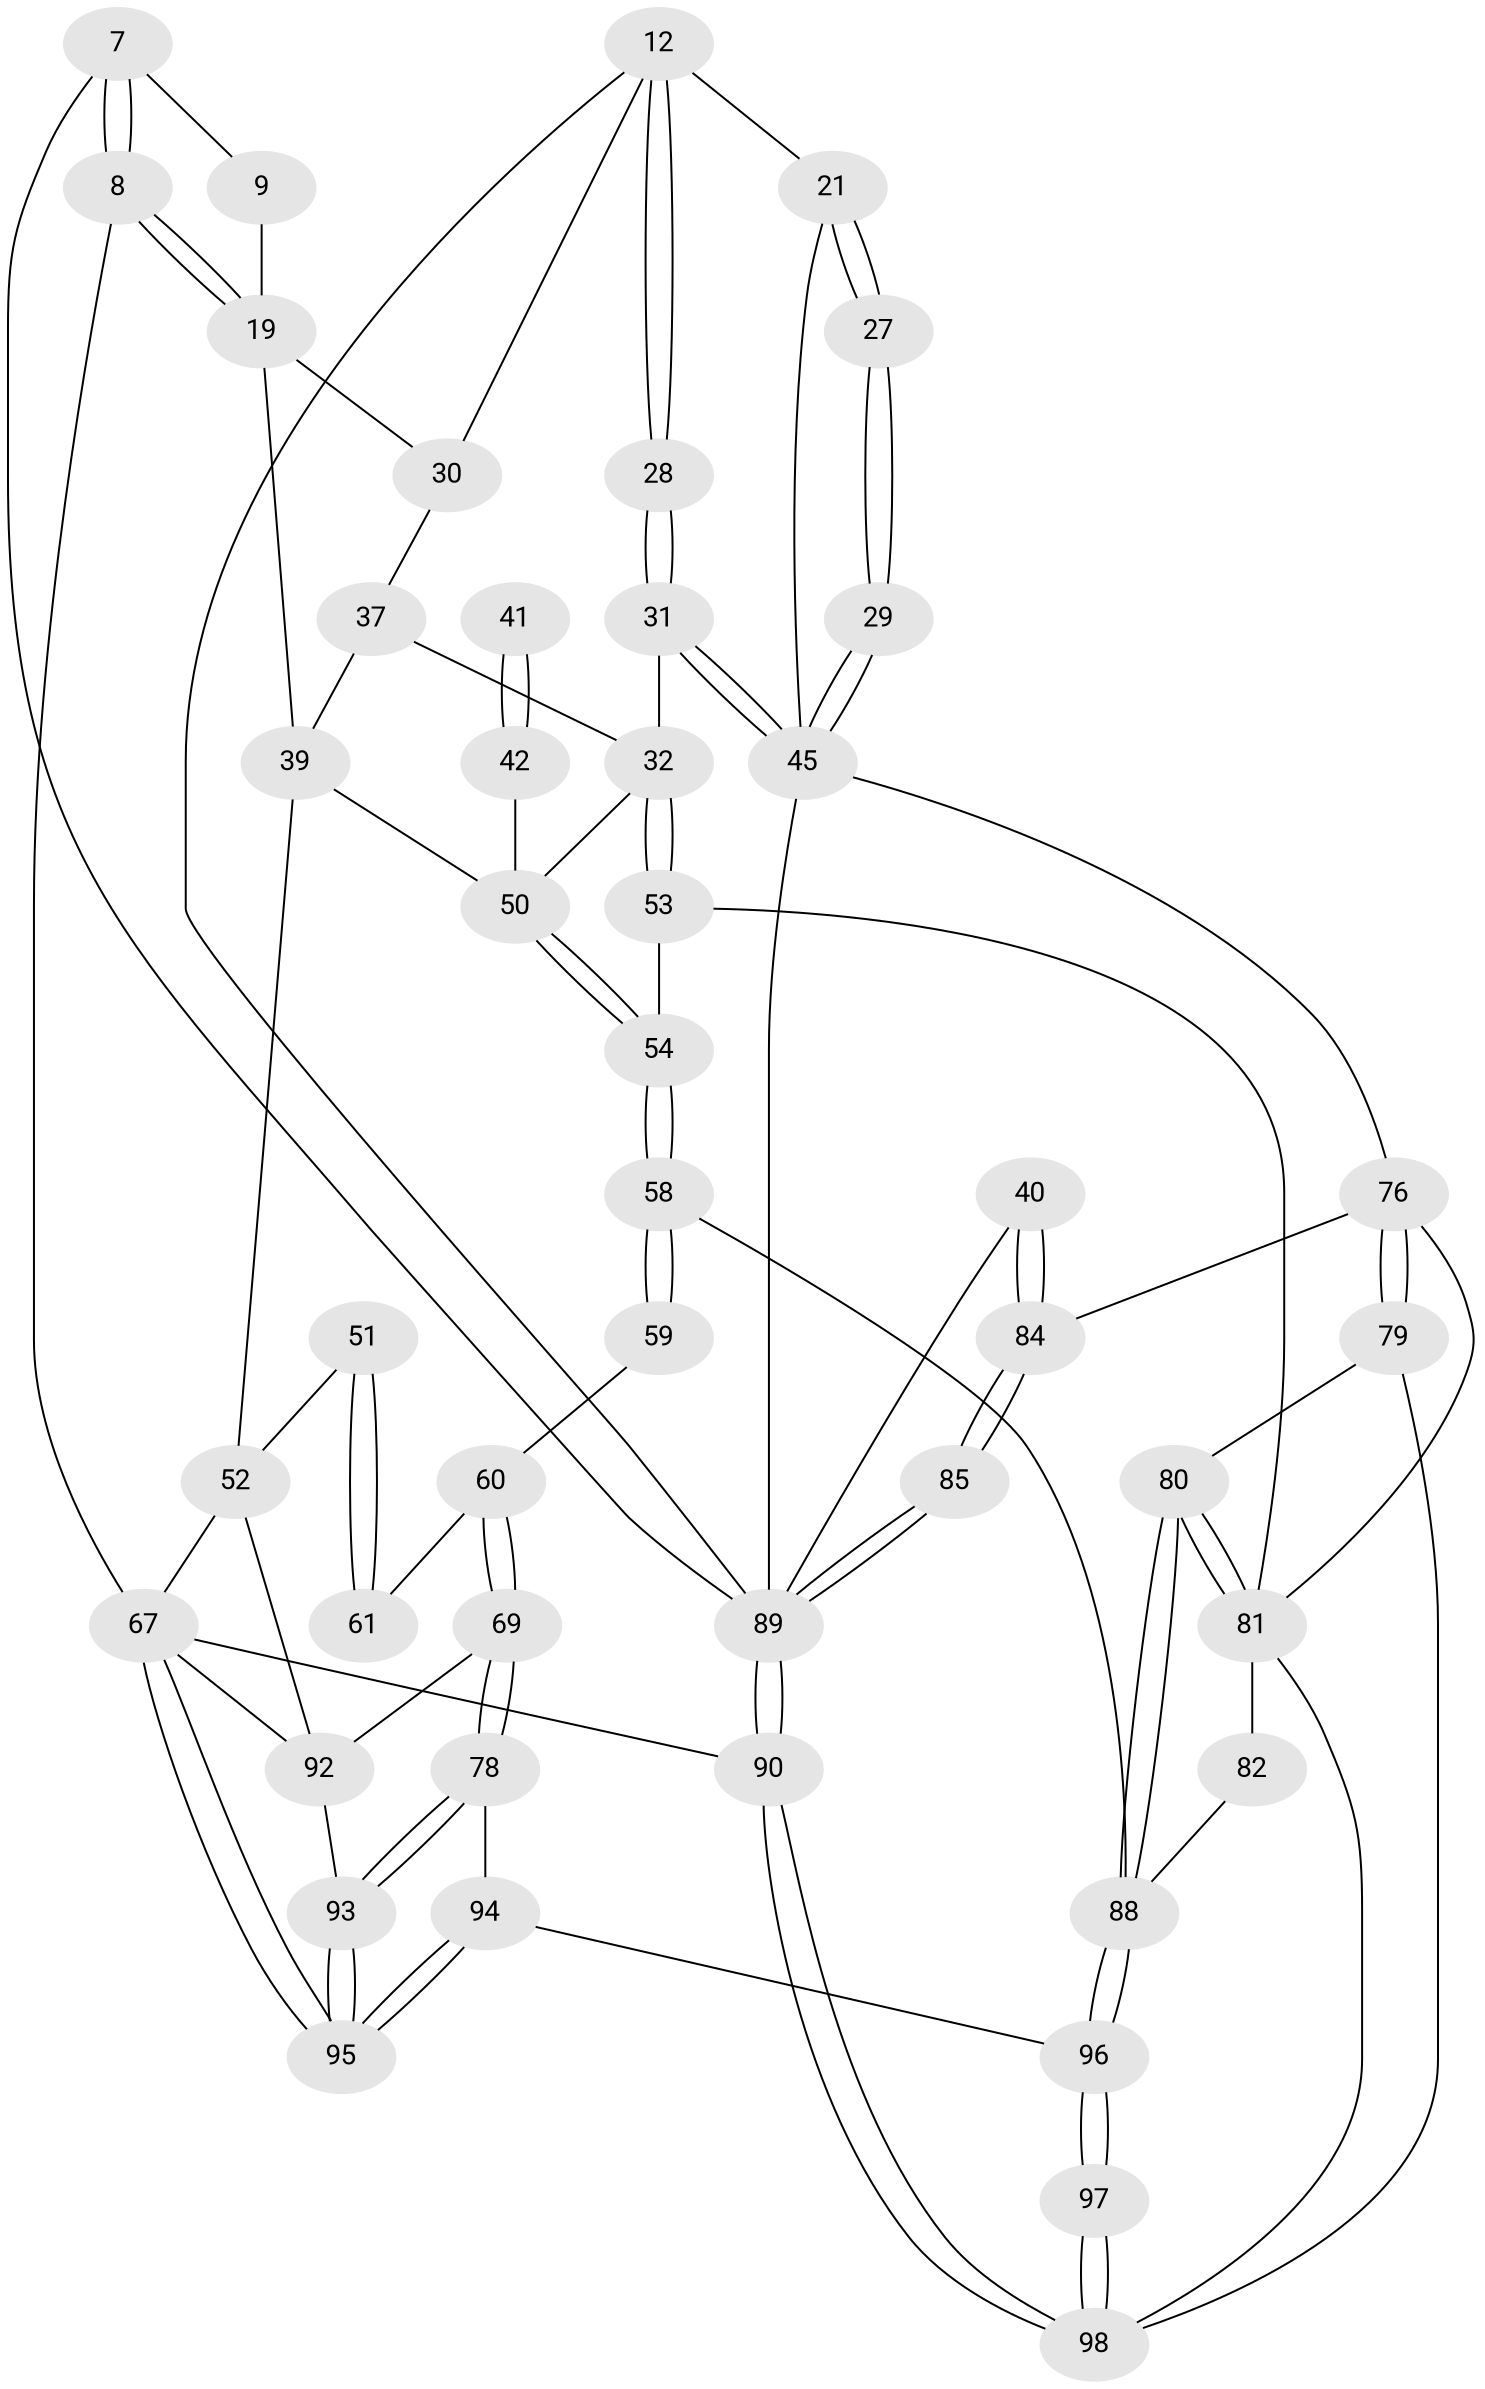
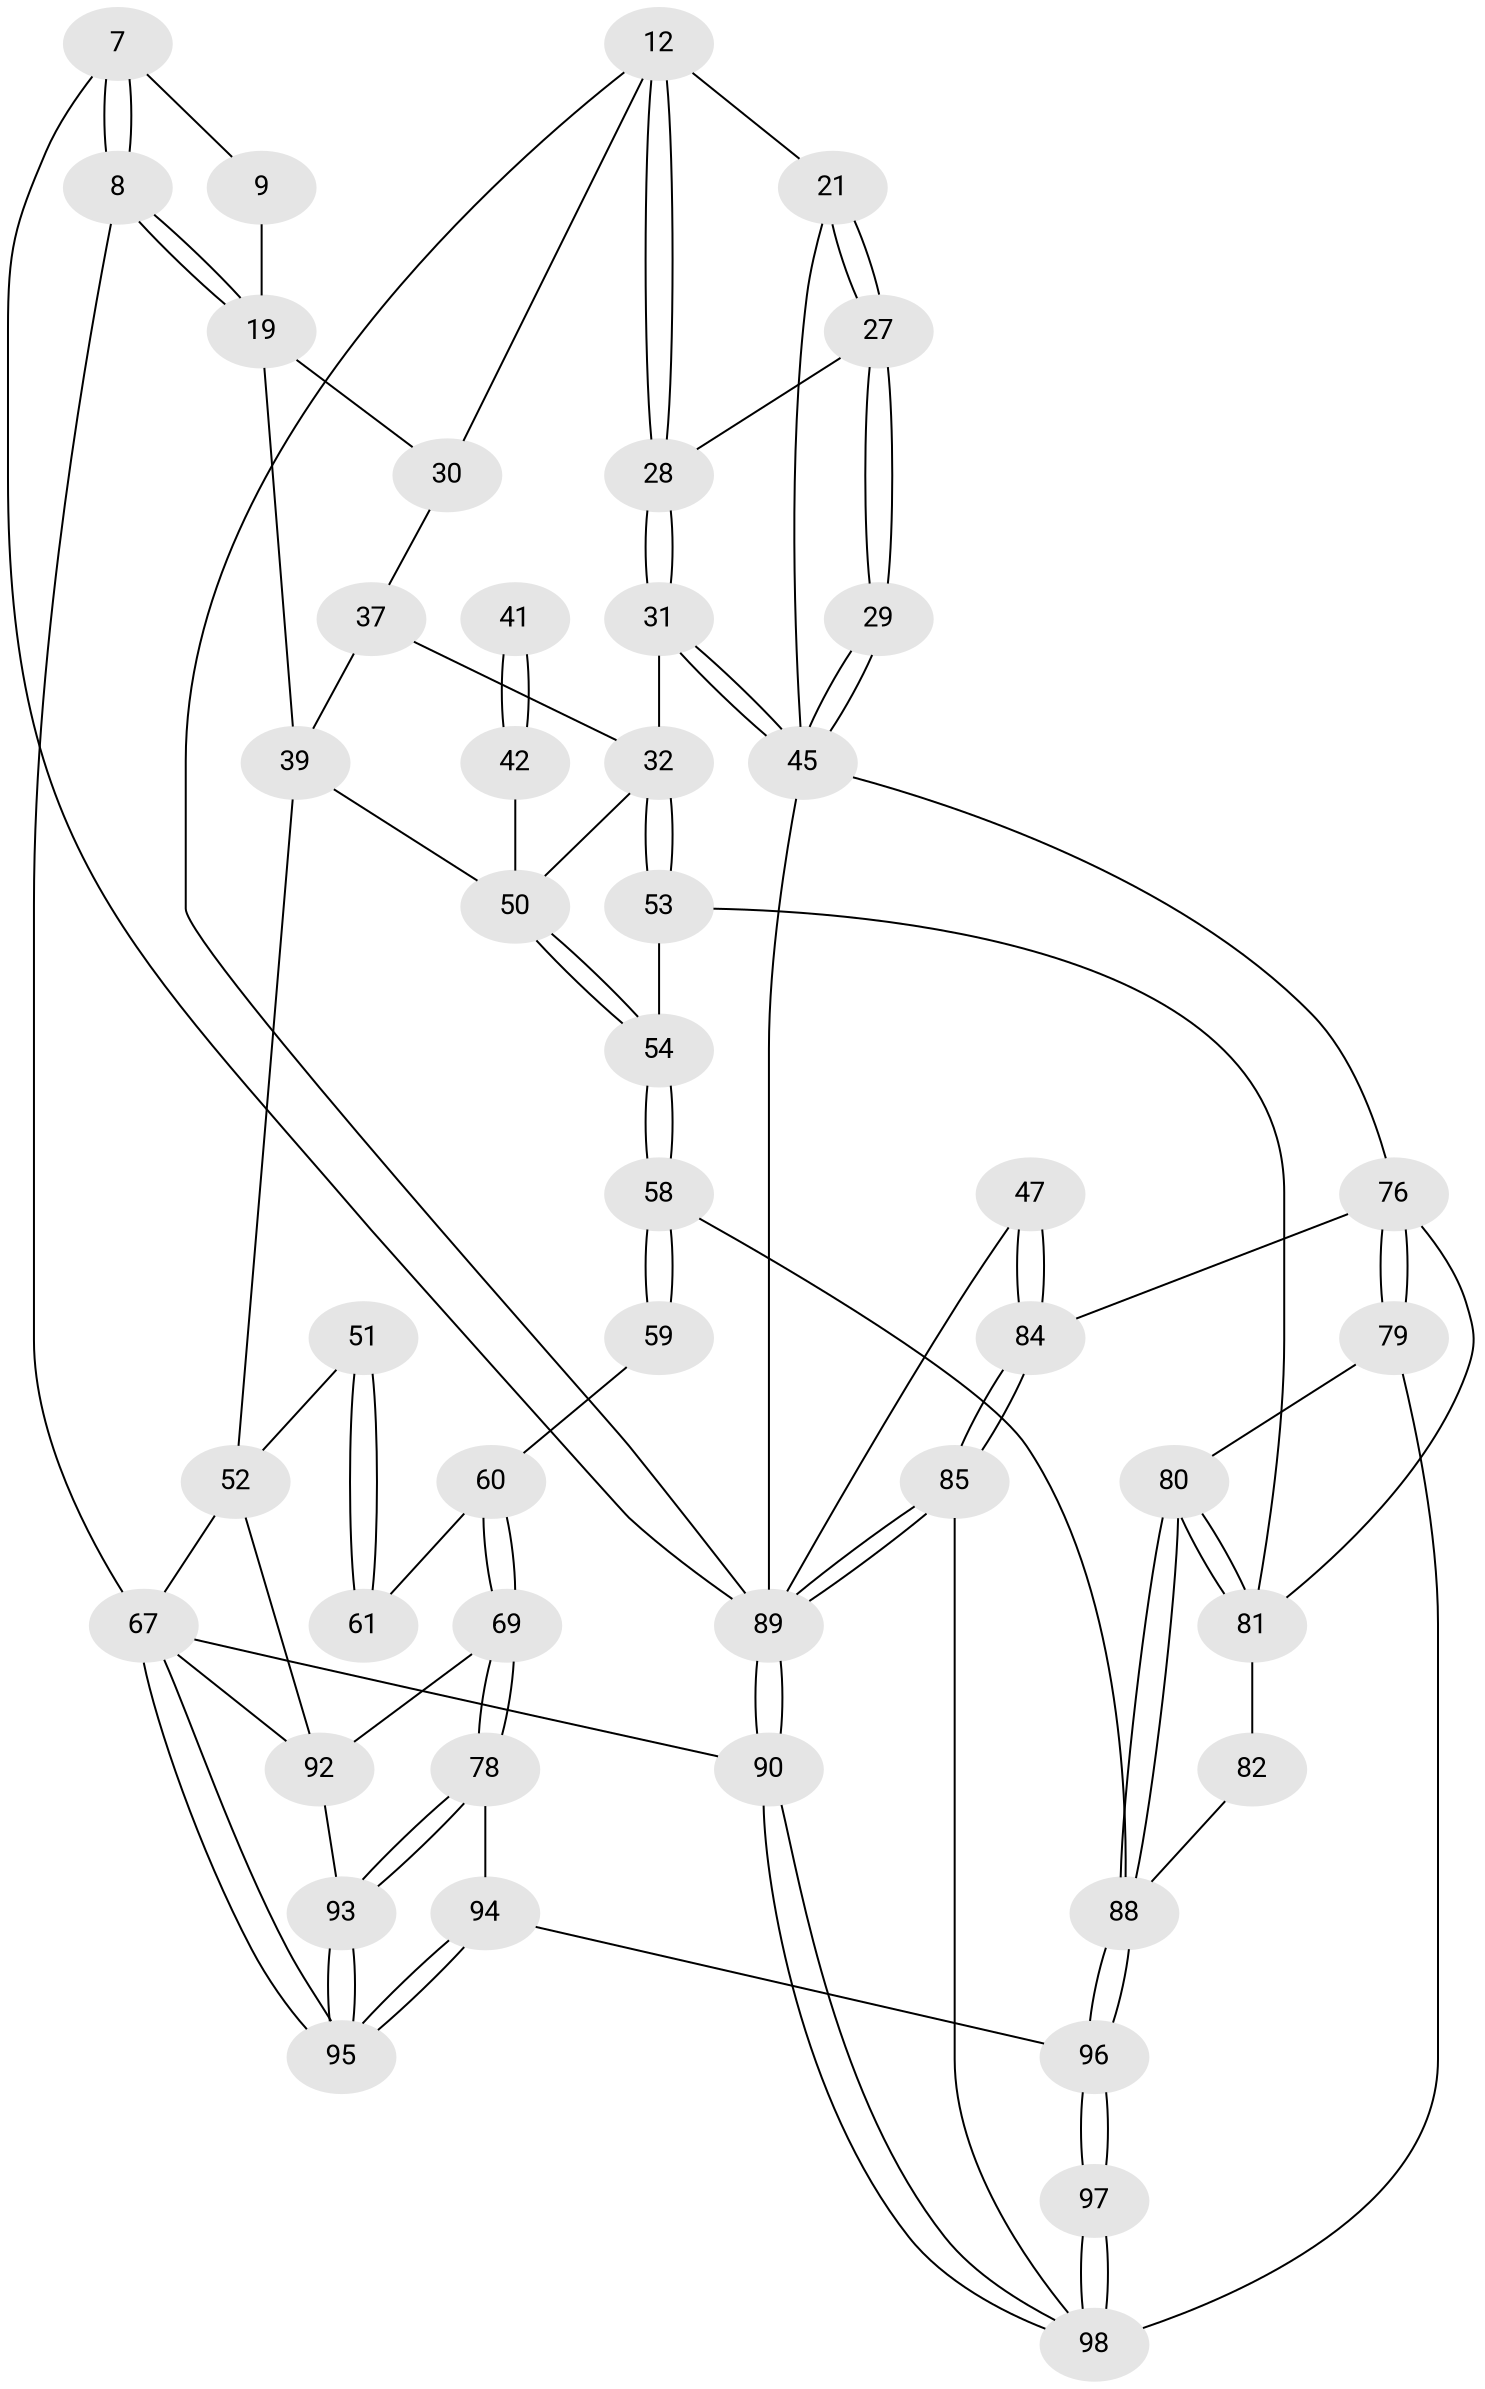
  graph {
    fontname=Roboto
    node [color=gray90 fontname=Roboto style=filled]
    edge [fontname=Roboto]
    7 [super="+1+2"]
    8 [super="+6"]
    9
    89 [super="+46+17"]
    19 [super="+18+14"]
    67 [super="+5"]
    90 [super="+4"]
    30 [super="+13"]
    39 [super="+38+24"]
    92 [super="+66+70+65"]
    95
    12 [super="+11"]
    21
    28
    27
    45 [super="+44+23+20"]
    31
    37 [super="+36"]
    50 [super="+33+43"]
    52 [super="+40"]
    29
    76 [super="+55"]
    32
    53
    54
    81 [super="+56+57"]
    41 [super="+35"]
    42 [super="+34"]
    84 [super="+75+48"]
    79
-   47 [label=40]
+   47
    85
    58
    51
    61
    93
    82 [super="+62"]
    59
    88 [super="+83+73+64"]
    60
    96
    69
    94 [super="+91+77+72"]
    78
    98 [super="+86+87"]
    80
    97
    7 -- 8
    7 -- 8
    7 -- 9 [weight=2]
    7 -- 89
    8 -- 19
    8 -- 19
    8 -- 67
    9 -- 19
    89 -- 90 [weight=3]
    89 -- 90
    19 -- 30 [weight=2]
    19 -- 39
    67 -- 90 [weight=2]
    67 -- 92
    67 -- 95
    67 -- 95
    90 -- 98
    90 -- 98
    30 -- 37
    39 -- 50
    39 -- 52 [weight=2]
    92 -- 93
    12 -- 89
    12 -- 30
    12 -- 21
    12 -- 28
    12 -- 28
    21 -- 27
    21 -- 27
    21 -- 45
    28 -- 31
    28 -- 31
+   27 -- 28
    27 -- 29
    27 -- 29
    45 -- 89 [weight=2]
    45 -- 76
    31 -- 45
    31 -- 45
    31 -- 32
    37 -- 39
    37 -- 32
    50 -- 54
    50 -- 54
    52 -- 67
    52 -- 92
    29 -- 45 [weight=2]
    29 -- 45
    76 -- 81
    76 -- 84 [weight=2]
    76 -- 79
    76 -- 79
    32 -- 50
    32 -- 53
    32 -- 53
    53 -- 54
    53 -- 81
    54 -- 58
    54 -- 58
    81 -- 82 [weight=2]
    41 -- 42 [weight=2]
    41 -- 42
    42 -- 50 [weight=2]
    84 -- 85
    84 -- 85
    79 -- 98
    79 -- 80
    47 -- 89
    47 -- 84 [weight=2]
    47 -- 84
    85 -- 89
    85 -- 89
-   81 -- 98
+   85 -- 98
    58 -- 59
    58 -- 59
    58 -- 88
    51 -- 52 [weight=2]
    51 -- 61
    51 -- 61
    93 -- 95
    93 -- 95
    82 -- 88 [weight=2]
    59 -- 60
    88 -- 96
    88 -- 96
    60 -- 61
    60 -- 69
    60 -- 69
    96 -- 97
    96 -- 97
    69 -- 92
    69 -- 78
    69 -- 78
    94 -- 95
    94 -- 95
    94 -- 96
    78 -- 93
    78 -- 93
    78 -- 94
    80 -- 81
    80 -- 81
    80 -- 88
    80 -- 88
    97 -- 98 [weight=2]
    97 -- 98
  }
